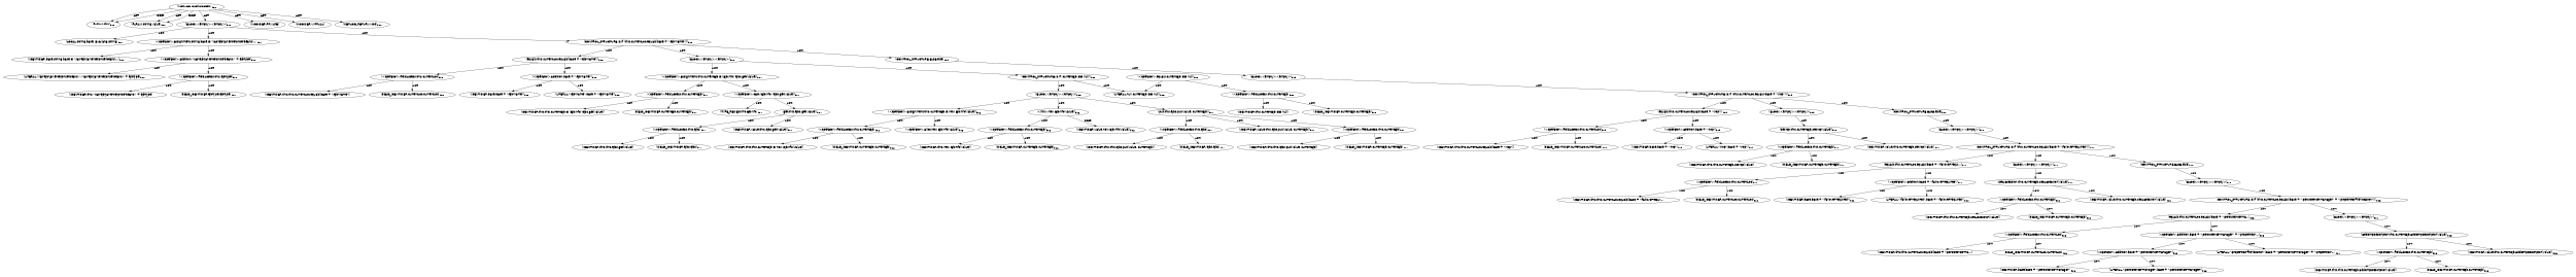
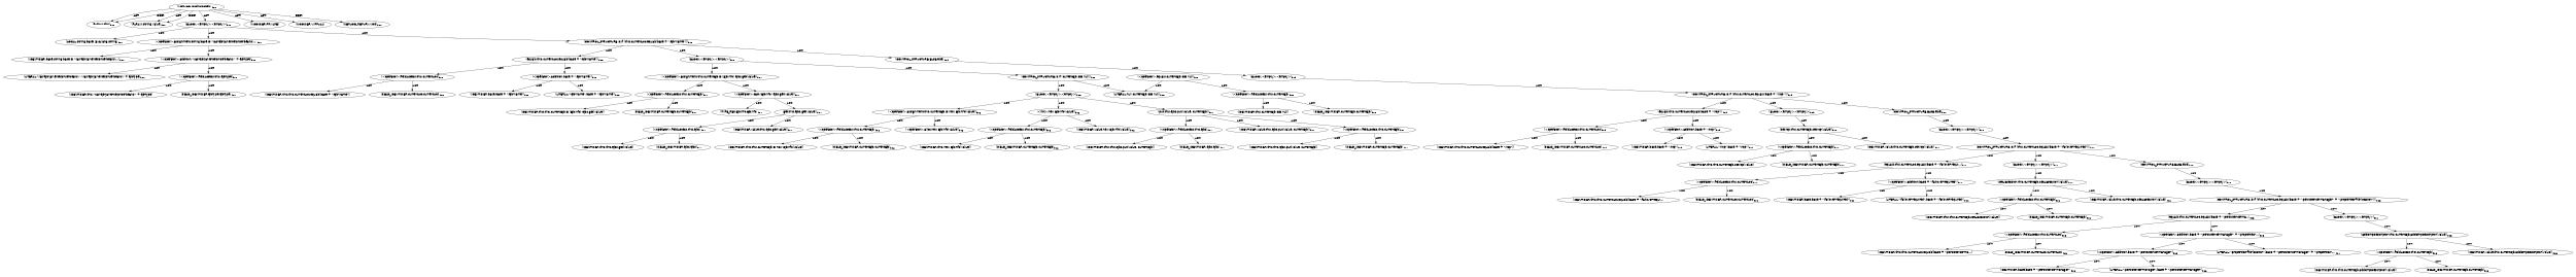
  digraph {
    fontname="DejaVu Sans"
    node [fontname="DejaVu Sans"]
    edge [fontname="DejaVu Sans"]
    n1 [label=<(METHOD,iasCharacters)<SUB>900</SUB>>]
    n2 [label=<(PARAM,this)<SUB>900</SUB>>]
    n3 [label=<(PARAM,String value)<SUB>900</SUB>>]
    n4 [label=<(BLOCK,&lt;empty&gt;,&lt;empty&gt;)<SUB>900</SUB>>]
    n5 [label=<(MODIFIER,PRIVATE)>]
    n6 [label=<(MODIFIER,VIRTUAL)>]
    n7 [label=<(METHOD_RETURN,void)<SUB>900</SUB>>]
    n8 [label=<(LOCAL,String base: java.lang.String)<SUB>901</SUB>>]
    n9 [label=<(&lt;operator&gt;.assignment,String base = &quot;\\ias-ejb-jar\\enterprise-beans\...)<SUB>901</SUB>>]
    n10 [label=<(CONTROL_STRUCTURE,IF,if (this.currentLoc.equals(base + &quot;\\ejb-name&quot;)))<SUB>903</SUB>>]
    n11 [label=<(IDENTIFIER,base,String base = &quot;\\ias-ejb-jar\\enterprise-beans\...)<SUB>901</SUB>>]
    n12 [label=<(&lt;operator&gt;.addition,&quot;\\ias-ejb-jar\\enterprise-beans\\&quot; + ejbType)<SUB>901</SUB>>]
    n13 [label=<(equals,this.currentLoc.equals(base + &quot;\\ejb-name&quot;))<SUB>903</SUB>>]
    n14 [label=<(BLOCK,&lt;empty&gt;,&lt;empty&gt;)<SUB>903</SUB>>]
    n15 [label=<(CONTROL_STRUCTURE,ELSE,else)<SUB>909</SUB>>]
    n16 [label=<(LITERAL,&quot;\\ias-ejb-jar\\enterprise-beans\\&quot;,&quot;\\ias-ejb-jar\\enterprise-beans\\&quot; + ejbType)<SUB>901</SUB>>]
    n17 [label=<(&lt;operator&gt;.fieldAccess,this.ejbType)<SUB>901</SUB>>]
    n18 [label=<(IDENTIFIER,this,&quot;\\ias-ejb-jar\\enterprise-beans\\&quot; + ejbType)>]
    n19 [label=<(FIELD_IDENTIFIER,ejbType,ejbType)<SUB>901</SUB>>]
    n20 [label=<(&lt;operator&gt;.fieldAccess,this.currentLoc)<SUB>903</SUB>>]
    n21 [label=<(&lt;operator&gt;.addition,base + &quot;\\ejb-name&quot;)<SUB>903</SUB>>]
    n22 [label=<(&lt;operator&gt;.assignment,this.currentEjb = (EjbInfo) ejbs.get(value))<SUB>904</SUB>>]
    n23 [label=<(CONTROL_STRUCTURE,IF,if (currentEjb == null))<SUB>905</SUB>>]
    n24 [label=<(BLOCK,&lt;empty&gt;,&lt;empty&gt;)<SUB>909</SUB>>]
    n25 [label=<(IDENTIFIER,this,this.currentLoc.equals(base + &quot;\\ejb-name&quot;))>]
    n26 [label=<(FIELD_IDENTIFIER,currentLoc,currentLoc)<SUB>903</SUB>>]
    n27 [label=<(IDENTIFIER,base,base + &quot;\\ejb-name&quot;)<SUB>903</SUB>>]
    n28 [label=<(LITERAL,&quot;\\ejb-name&quot;,base + &quot;\\ejb-name&quot;)<SUB>903</SUB>>]
    n29 [label=<(&lt;operator&gt;.fieldAccess,this.currentEjb)<SUB>904</SUB>>]
    n30 [label=<(&lt;operator&gt;.cast,(EjbInfo) ejbs.get(value))<SUB>904</SUB>>]
    n31 [label=<(BLOCK,&lt;empty&gt;,&lt;empty&gt;)<SUB>905</SUB>>]
    n32 [label=<(LITERAL,null,currentEjb == null)<SUB>905</SUB>>]
    n33 [label=<(IDENTIFIER,this,this.currentEjb = (EjbInfo) ejbs.get(value))>]
    n34 [label=<(FIELD_IDENTIFIER,currentEjb,currentEjb)<SUB>904</SUB>>]
    n35 [label=<(TYPE_REF,EjbInfo,EjbInfo)<SUB>904</SUB>>]
    n36 [label=<(get,this.ejbs.get(value))<SUB>904</SUB>>]
    n37 [label=<(&lt;operator&gt;.fieldAccess,this.ejbs)<SUB>904</SUB>>]
    n38 [label=<(IDENTIFIER,value,this.ejbs.get(value))<SUB>904</SUB>>]
    n39 [label=<(IDENTIFIER,this,this.ejbs.get(value))>]
    n40 [label=<(FIELD_IDENTIFIER,ejbs,ejbs)<SUB>904</SUB>>]
    n41 [label=<(&lt;operator&gt;.equals,currentEjb == null)<SUB>905</SUB>>]
    n42 [label=<(&lt;operator&gt;.fieldAccess,this.currentEjb)<SUB>905</SUB>>]
    n43 [label=<(&lt;operator&gt;.assignment,this.currentEjb = new EjbInfo(value))<SUB>906</SUB>>]
    n44 [label=<(&lt;init&gt;,new EjbInfo(value))<SUB>906</SUB>>]
    n45 [label=<(put,this.ejbs.put(value, currentEjb))<SUB>907</SUB>>]
    n46 [label=<(IDENTIFIER,this,currentEjb == null)>]
    n47 [label=<(FIELD_IDENTIFIER,currentEjb,currentEjb)<SUB>905</SUB>>]
    n48 [label=<(&lt;operator&gt;.fieldAccess,this.currentEjb)<SUB>906</SUB>>]
    n49 [label=<(&lt;operator&gt;.alloc,new EjbInfo(value))<SUB>906</SUB>>]
    n50 [label=<(&lt;operator&gt;.fieldAccess,this.currentEjb)<SUB>906</SUB>>]
    n51 [label=<(IDENTIFIER,value,new EjbInfo(value))<SUB>906</SUB>>]
    n52 [label=<(&lt;operator&gt;.fieldAccess,this.ejbs)<SUB>907</SUB>>]
    n53 [label=<(IDENTIFIER,value,this.ejbs.put(value, currentEjb))<SUB>907</SUB>>]
    n54 [label=<(&lt;operator&gt;.fieldAccess,this.currentEjb)<SUB>907</SUB>>]
    n55 [label=<(IDENTIFIER,this,this.currentEjb = new EjbInfo(value))>]
    n56 [label=<(FIELD_IDENTIFIER,currentEjb,currentEjb)<SUB>906</SUB>>]
    n57 [label=<(IDENTIFIER,this,new EjbInfo(value))>]
    n58 [label=<(FIELD_IDENTIFIER,currentEjb,currentEjb)<SUB>906</SUB>>]
    n59 [label=<(IDENTIFIER,this,this.ejbs.put(value, currentEjb))>]
    n60 [label=<(FIELD_IDENTIFIER,ejbs,ejbs)<SUB>907</SUB>>]
    n61 [label=<(IDENTIFIER,this,this.ejbs.put(value, currentEjb))>]
    n62 [label=<(FIELD_IDENTIFIER,currentEjb,currentEjb)<SUB>907</SUB>>]
    n63 [label=<(CONTROL_STRUCTURE,IF,if (this.currentLoc.equals(base + &quot;\\iiop&quot;)))<SUB>909</SUB>>]
    n64 [label=<(equals,this.currentLoc.equals(base + &quot;\\iiop&quot;))<SUB>909</SUB>>]
    n65 [label=<(BLOCK,&lt;empty&gt;,&lt;empty&gt;)<SUB>909</SUB>>]
    n66 [label=<(CONTROL_STRUCTURE,ELSE,else)<SUB>911</SUB>>]
    n67 [label=<(&lt;operator&gt;.fieldAccess,this.currentLoc)<SUB>909</SUB>>]
    n68 [label=<(&lt;operator&gt;.addition,base + &quot;\\iiop&quot;)<SUB>909</SUB>>]
    n69 [label=<(setIiop,this.currentEjb.setIiop(value))<SUB>910</SUB>>]
    n70 [label=<(BLOCK,&lt;empty&gt;,&lt;empty&gt;)<SUB>911</SUB>>]
    n71 [label=<(IDENTIFIER,this,this.currentLoc.equals(base + &quot;\\iiop&quot;))>]
    n72 [label=<(FIELD_IDENTIFIER,currentLoc,currentLoc)<SUB>909</SUB>>]
    n73 [label=<(IDENTIFIER,base,base + &quot;\\iiop&quot;)<SUB>909</SUB>>]
    n74 [label=<(LITERAL,&quot;\\iiop&quot;,base + &quot;\\iiop&quot;)<SUB>909</SUB>>]
    n75 [label=<(&lt;operator&gt;.fieldAccess,this.currentEjb)<SUB>910</SUB>>]
    n76 [label=<(IDENTIFIER,value,this.currentEjb.setIiop(value))<SUB>910</SUB>>]
    n77 [label=<(IDENTIFIER,this,this.currentEjb.setIiop(value))>]
    n78 [label=<(FIELD_IDENTIFIER,currentEjb,currentEjb)<SUB>910</SUB>>]
    n79 [label=<(CONTROL_STRUCTURE,IF,if (this.currentLoc.equals(base + &quot;\\failover-required&quot;)))<SUB>911</SUB>>]
    n80 [label=<(equals,this.currentLoc.equals(base + &quot;\\failover-requi...)<SUB>911</SUB>>]
    n81 [label=<(BLOCK,&lt;empty&gt;,&lt;empty&gt;)<SUB>911</SUB>>]
    n82 [label=<(CONTROL_STRUCTURE,ELSE,else)<SUB>913</SUB>>]
    n83 [label=<(&lt;operator&gt;.fieldAccess,this.currentLoc)<SUB>911</SUB>>]
    n84 [label=<(&lt;operator&gt;.addition,base + &quot;\\failover-required&quot;)<SUB>911</SUB>>]
    n85 [label=<(setHasession,this.currentEjb.setHasession(value))<SUB>912</SUB>>]
    n86 [label=<(BLOCK,&lt;empty&gt;,&lt;empty&gt;)<SUB>913</SUB>>]
    n87 [label=<(IDENTIFIER,this,this.currentLoc.equals(base + &quot;\\failover-requi...)>]
    n88 [label=<(FIELD_IDENTIFIER,currentLoc,currentLoc)<SUB>911</SUB>>]
    n89 [label=<(IDENTIFIER,base,base + &quot;\\failover-required&quot;)<SUB>911</SUB>>]
    n90 [label=<(LITERAL,&quot;\\failover-required&quot;,base + &quot;\\failover-required&quot;)<SUB>911</SUB>>]
    n91 [label=<(&lt;operator&gt;.fieldAccess,this.currentEjb)<SUB>912</SUB>>]
    n92 [label=<(IDENTIFIER,value,this.currentEjb.setHasession(value))<SUB>912</SUB>>]
    n93 [label=<(IDENTIFIER,this,this.currentEjb.setHasession(value))>]
    n94 [label=<(FIELD_IDENTIFIER,currentEjb,currentEjb)<SUB>912</SUB>>]
    n95 [label=<(CONTROL_STRUCTURE,IF,if (this.currentLoc.equals(base + &quot;\\persistence-manager&quot; + &quot;\\properties-file-location&quot;)))<SUB>913</SUB>>]
    n96 [label=<(equals,this.currentLoc.equals(base + &quot;\\persistence-ma...)<SUB>913</SUB>>]
    n97 [label=<(BLOCK,&lt;empty&gt;,&lt;empty&gt;)<SUB>914</SUB>>]
    n98 [label=<(&lt;operator&gt;.fieldAccess,this.currentLoc)<SUB>913</SUB>>]
    n99 [label=<(&lt;operator&gt;.addition,base + &quot;\\persistence-manager&quot; + &quot;\\properties-...)<SUB>913</SUB>>]
    n100 [label=<(addCmpDescriptor,this.currentEjb.addCmpDescriptor(value))<SUB>915</SUB>>]
    n101 [label=<(IDENTIFIER,this,this.currentLoc.equals(base + &quot;\\persistence-ma...)>]
    n102 [label=<(FIELD_IDENTIFIER,currentLoc,currentLoc)<SUB>913</SUB>>]
    n103 [label=<(&lt;operator&gt;.addition,base + &quot;\\persistence-manager&quot;)<SUB>913</SUB>>]
    n104 [label=<(LITERAL,&quot;\\properties-file-location&quot;,base + &quot;\\persistence-manager&quot; + &quot;\\properties-...)<SUB>914</SUB>>]
    n105 [label=<(IDENTIFIER,base,base + &quot;\\persistence-manager&quot;)<SUB>913</SUB>>]
    n106 [label=<(LITERAL,&quot;\\persistence-manager&quot;,base + &quot;\\persistence-manager&quot;)<SUB>913</SUB>>]
    n107 [label=<(&lt;operator&gt;.fieldAccess,this.currentEjb)<SUB>915</SUB>>]
    n108 [label=<(IDENTIFIER,value,this.currentEjb.addCmpDescriptor(value))<SUB>915</SUB>>]
    n109 [label=<(IDENTIFIER,this,this.currentEjb.addCmpDescriptor(value))>]
    n110 [label=<(FIELD_IDENTIFIER,currentEjb,currentEjb)<SUB>915</SUB>>]
    n1 -> n2 [label="AST: "]
    n1 -> n2 [label="DDG: "]
    n1 -> n3 [label="AST: "]
    n1 -> n3 [label="DDG: "]
    n1 -> n4 [label="AST: "]
    n1 -> n5 [label="AST: "]
    n1 -> n6 [label="AST: "]
-   n1 -> n7 [label="AST: "]
+   n1 -> n7 [label="DDG: "]
    n4 -> n8 [label="AST: "]
    n4 -> n9 [label="AST: "]
    n4 -> n10 [label="AST: "]
    n9 -> n11 [label="AST: "]
    n9 -> n12 [label="AST: "]
    n10 -> n13 [label="AST: "]
    n10 -> n14 [label="AST: "]
    n10 -> n15 [label="AST: "]
    n12 -> n16 [label="AST: "]
    n12 -> n17 [label="AST: "]
    n13 -> n20 [label="AST: "]
    n13 -> n21 [label="AST: "]
    n14 -> n22 [label="AST: "]
    n14 -> n23 [label="AST: "]
    n15 -> n24 [label="AST: "]
    n17 -> n18 [label="AST: "]
    n17 -> n19 [label="AST: "]
    n20 -> n25 [label="AST: "]
    n20 -> n26 [label="AST: "]
    n21 -> n27 [label="AST: "]
    n21 -> n28 [label="AST: "]
    n22 -> n29 [label="AST: "]
    n22 -> n30 [label="AST: "]
    n23 -> n31 [label="AST: "]
    n23 -> n32 [label="AST: "]
    n24 -> n63 [label="AST: "]
    n29 -> n33 [label="AST: "]
    n29 -> n34 [label="AST: "]
    n30 -> n35 [label="AST: "]
    n30 -> n36 [label="AST: "]
    n31 -> n43 [label="AST: "]
    n31 -> n44 [label="AST: "]
    n31 -> n45 [label="AST: "]
    n36 -> n37 [label="AST: "]
    n36 -> n38 [label="AST: "]
    n37 -> n39 [label="AST: "]
    n37 -> n40 [label="AST: "]
    n41 -> n32 [label="AST: "]
    n41 -> n42 [label="AST: "]
    n42 -> n46 [label="AST: "]
    n42 -> n47 [label="AST: "]
    n43 -> n48 [label="AST: "]
    n43 -> n49 [label="AST: "]
    n44 -> n50 [label="AST: "]
-   n44 -> n51 [label="DDG: "]
+   n44 -> n51 [label="AST: "]
    n45 -> n52 [label="AST: "]
    n45 -> n53 [label="AST: "]
    n45 -> n54 [label="AST: "]
    n48 -> n55 [label="AST: "]
    n48 -> n56 [label="AST: "]
    n50 -> n57 [label="AST: "]
    n50 -> n58 [label="AST: "]
    n52 -> n59 [label="AST: "]
    n52 -> n60 [label="AST: "]
    n54 -> n61 [label="AST: "]
    n54 -> n62 [label="AST: "]
    n63 -> n64 [label="AST: "]
    n63 -> n65 [label="AST: "]
    n63 -> n66 [label="AST: "]
    n64 -> n67 [label="AST: "]
    n64 -> n68 [label="AST: "]
    n65 -> n69 [label="AST: "]
    n66 -> n70 [label="AST: "]
    n67 -> n71 [label="AST: "]
    n67 -> n72 [label="AST: "]
    n68 -> n73 [label="AST: "]
    n68 -> n74 [label="AST: "]
    n69 -> n75 [label="AST: "]
    n69 -> n76 [label="AST: "]
    n70 -> n79 [label="AST: "]
    n75 -> n77 [label="AST: "]
    n75 -> n78 [label="AST: "]
    n79 -> n80 [label="AST: "]
    n79 -> n81 [label="AST: "]
    n79 -> n82 [label="AST: "]
    n80 -> n83 [label="AST: "]
    n80 -> n84 [label="AST: "]
    n81 -> n85 [label="AST: "]
    n82 -> n86 [label="AST: "]
    n83 -> n87 [label="AST: "]
    n83 -> n88 [label="AST: "]
    n84 -> n89 [label="AST: "]
    n84 -> n90 [label="AST: "]
    n85 -> n91 [label="AST: "]
    n85 -> n92 [label="AST: "]
    n86 -> n95 [label="AST: "]
    n91 -> n93 [label="AST: "]
    n91 -> n94 [label="AST: "]
    n95 -> n96 [label="AST: "]
    n95 -> n97 [label="AST: "]
    n96 -> n98 [label="AST: "]
    n96 -> n99 [label="AST: "]
    n97 -> n100 [label="AST: "]
    n98 -> n101 [label="AST: "]
    n98 -> n102 [label="AST: "]
    n99 -> n103 [label="AST: "]
    n99 -> n104 [label="AST: "]
    n100 -> n107 [label="AST: "]
    n100 -> n108 [label="AST: "]
    n103 -> n105 [label="AST: "]
    n103 -> n106 [label="AST: "]
    n107 -> n109 [label="AST: "]
    n107 -> n110 [label="AST: "]
  }
